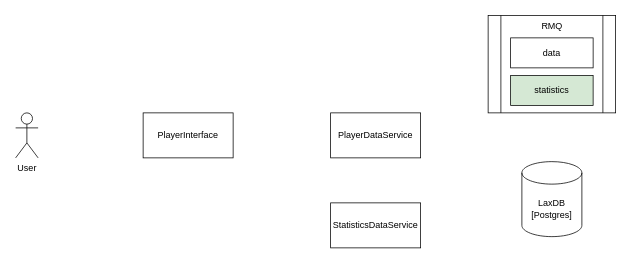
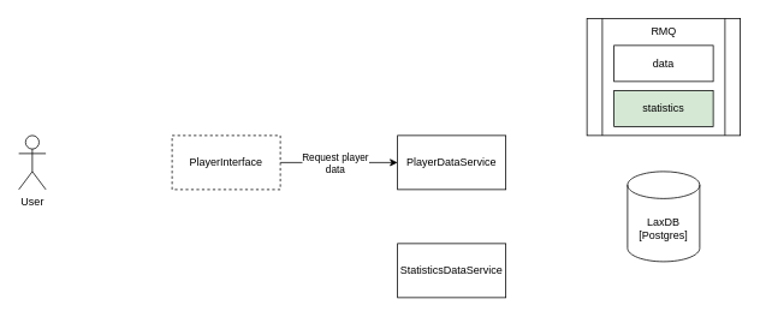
  <mxCell id="0" />
  <mxCell id="1" parent="0" />
- <mxCell id="4" value="PlayerInterface" style="rounded=0;whiteSpace=wrap;html=1;" parent="1" vertex="1"><mxGeometry x="190" y="150" width="120" height="60" as="geometry" /></mxCell>
- <mxCell id="5" value="LaxDB&lt;br&gt;[Postgres]" style="shape=cylinder3;whiteSpace=wrap;html=1;boundedLbl=1;backgroundOutline=1;size=15;" parent="1" vertex="1"><mxGeometry x="695" y="215" width="80" height="100" as="geometry" /></mxCell>
+ <mxCell id="2" style="edgeStyle=none;html=1;entryX=0;entryY=0.5;entryDx=0;entryDy=0;" edge="1" parent="1" source="4" target="6"><mxGeometry relative="1" as="geometry"><mxPoint x="390" y="180" as="targetPoint" /></mxGeometry></mxCell>
+ <mxCell id="3" value="Request player&lt;br&gt;data" style="edgeLabel;html=1;align=center;verticalAlign=middle;resizable=0;points=[];" vertex="1" connectable="0" parent="2"><mxGeometry x="0.275" y="2" relative="1" as="geometry"><mxPoint x="-23" y="2" as="offset" /></mxGeometry></mxCell>
+ <mxCell id="4" value="PlayerInterface" style="rounded=0;whiteSpace=wrap;html=1;dashed=1;" parent="1" vertex="1"><mxGeometry x="190" y="150" width="120" height="60" as="geometry" /></mxCell>
+ <mxCell id="5" value="LaxDB&lt;br&gt;[Postgres]" style="shape=cylinder3;whiteSpace=wrap;html=1;boundedLbl=1;backgroundOutline=1;size=15;" parent="1" vertex="1"><mxGeometry x="695" y="190" width="80" height="100" as="geometry" /></mxCell>
  <mxCell id="6" value="PlayerDataService" style="rounded=0;whiteSpace=wrap;html=1;" parent="1" vertex="1"><mxGeometry x="440" y="150" width="120" height="60" as="geometry" /></mxCell>
  <mxCell id="7" value="StatisticsDataService" style="rounded=0;whiteSpace=wrap;html=1;" parent="1" vertex="1"><mxGeometry x="440" y="270" width="120" height="60" as="geometry" /></mxCell>
  <mxCell id="8" value="User" style="shape=umlActor;verticalLabelPosition=bottom;verticalAlign=top;html=1;outlineConnect=0;" parent="1" vertex="1"><mxGeometry x="20" y="150" width="30" height="60" as="geometry" /></mxCell>
  <mxCell id="9" value="" style="group" parent="1" vertex="1" connectable="0"><mxGeometry x="650" y="20" width="170" height="130" as="geometry" /></mxCell>
  <mxCell id="10" value="" style="shape=process;whiteSpace=wrap;html=1;backgroundOutline=1;" parent="9" vertex="1"><mxGeometry width="170" height="130" as="geometry" /></mxCell>
  <mxCell id="11" value="RMQ" style="text;html=1;align=center;verticalAlign=middle;resizable=0;points=[];autosize=1;strokeColor=none;fillColor=none;" parent="9" vertex="1"><mxGeometry x="60" width="50" height="30" as="geometry" /></mxCell>
  <mxCell id="12" value="data" style="rounded=0;whiteSpace=wrap;html=1;" parent="9" vertex="1"><mxGeometry x="30" y="30" width="110" height="40" as="geometry" /></mxCell>
  <mxCell id="13" value="statistics" style="whiteSpace=wrap;html=1;fillColor=#d5e8d4;" parent="9" vertex="1"><mxGeometry x="30" y="80" width="110" height="40" as="geometry" /></mxCell>
